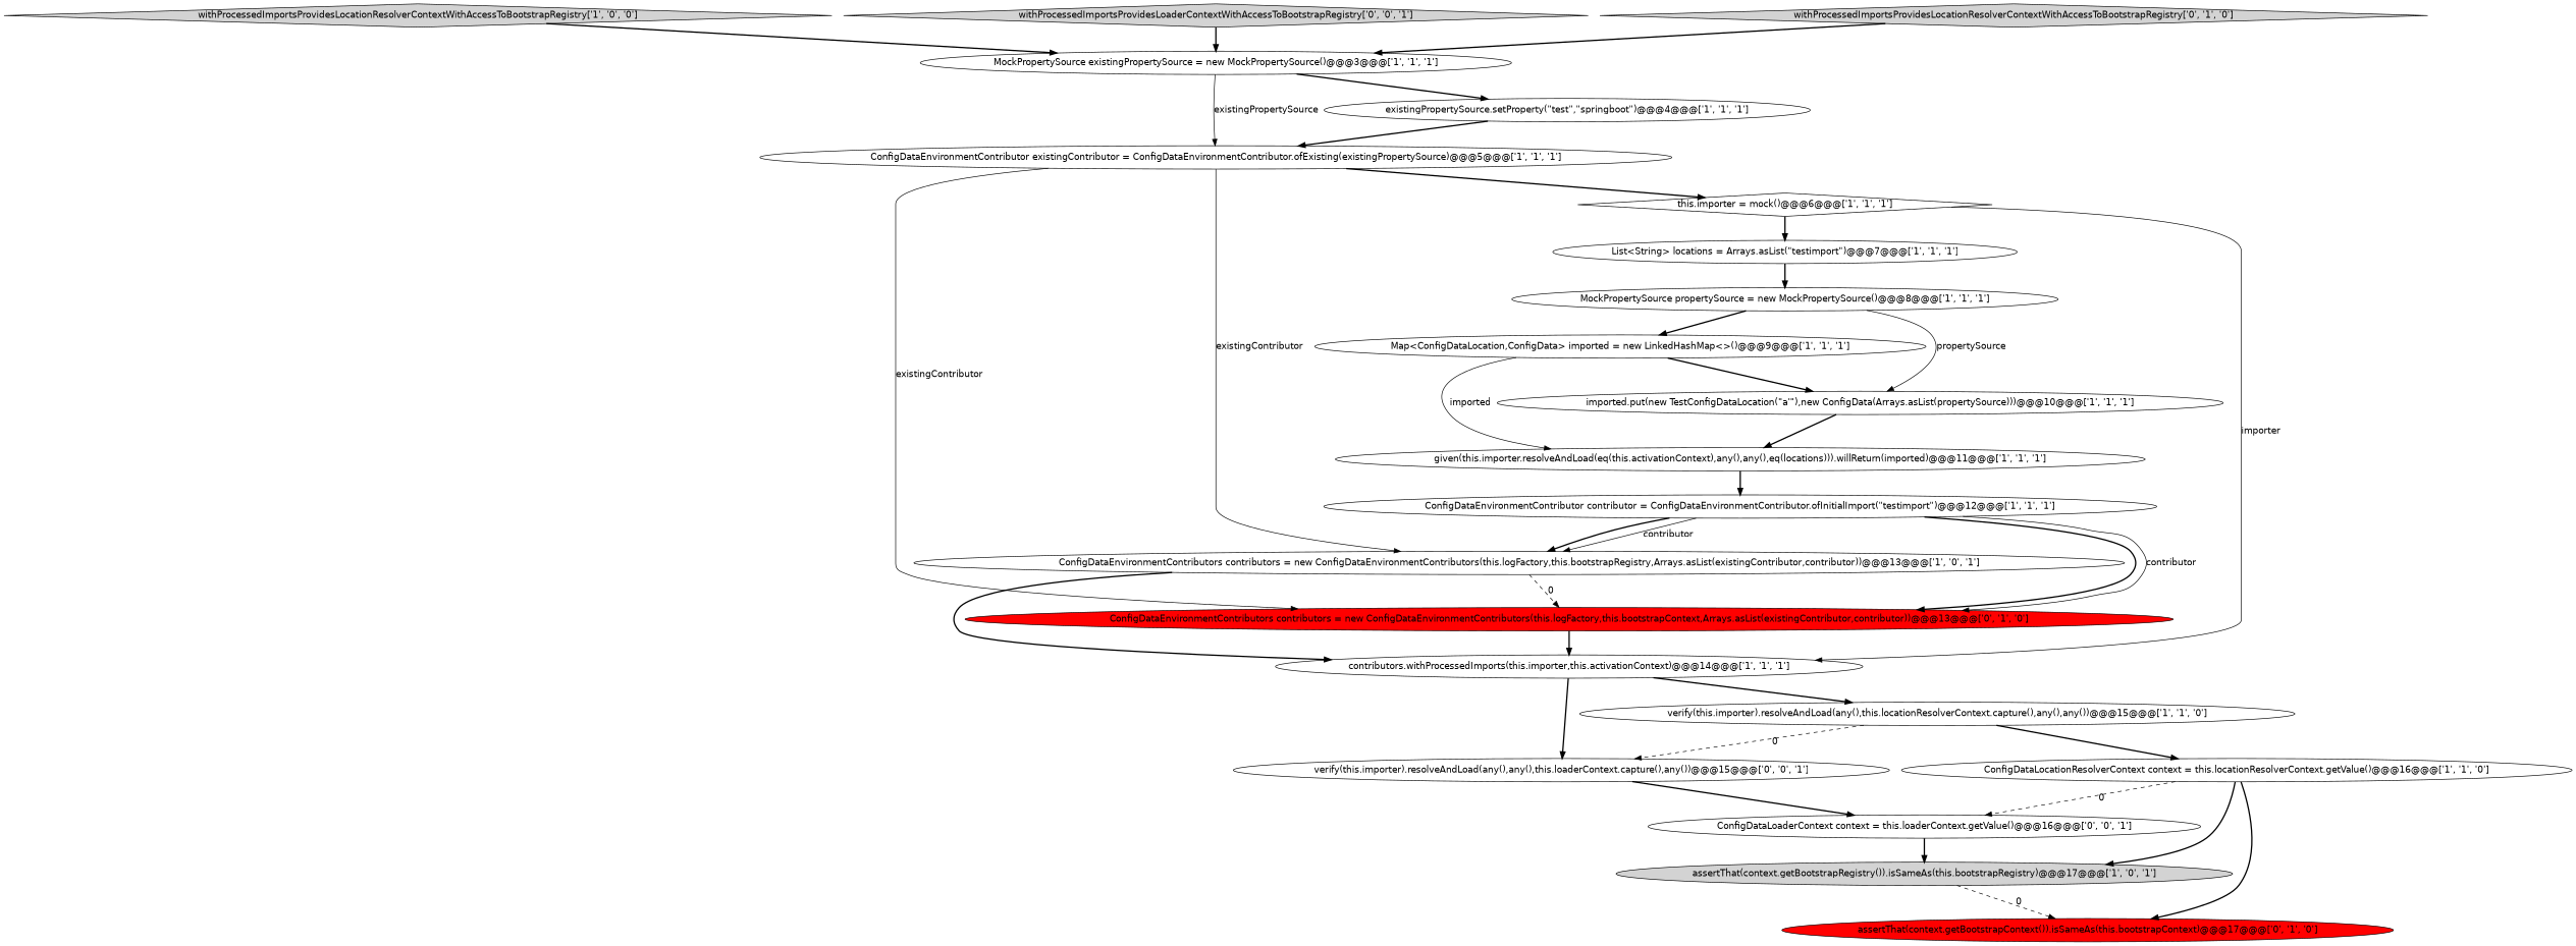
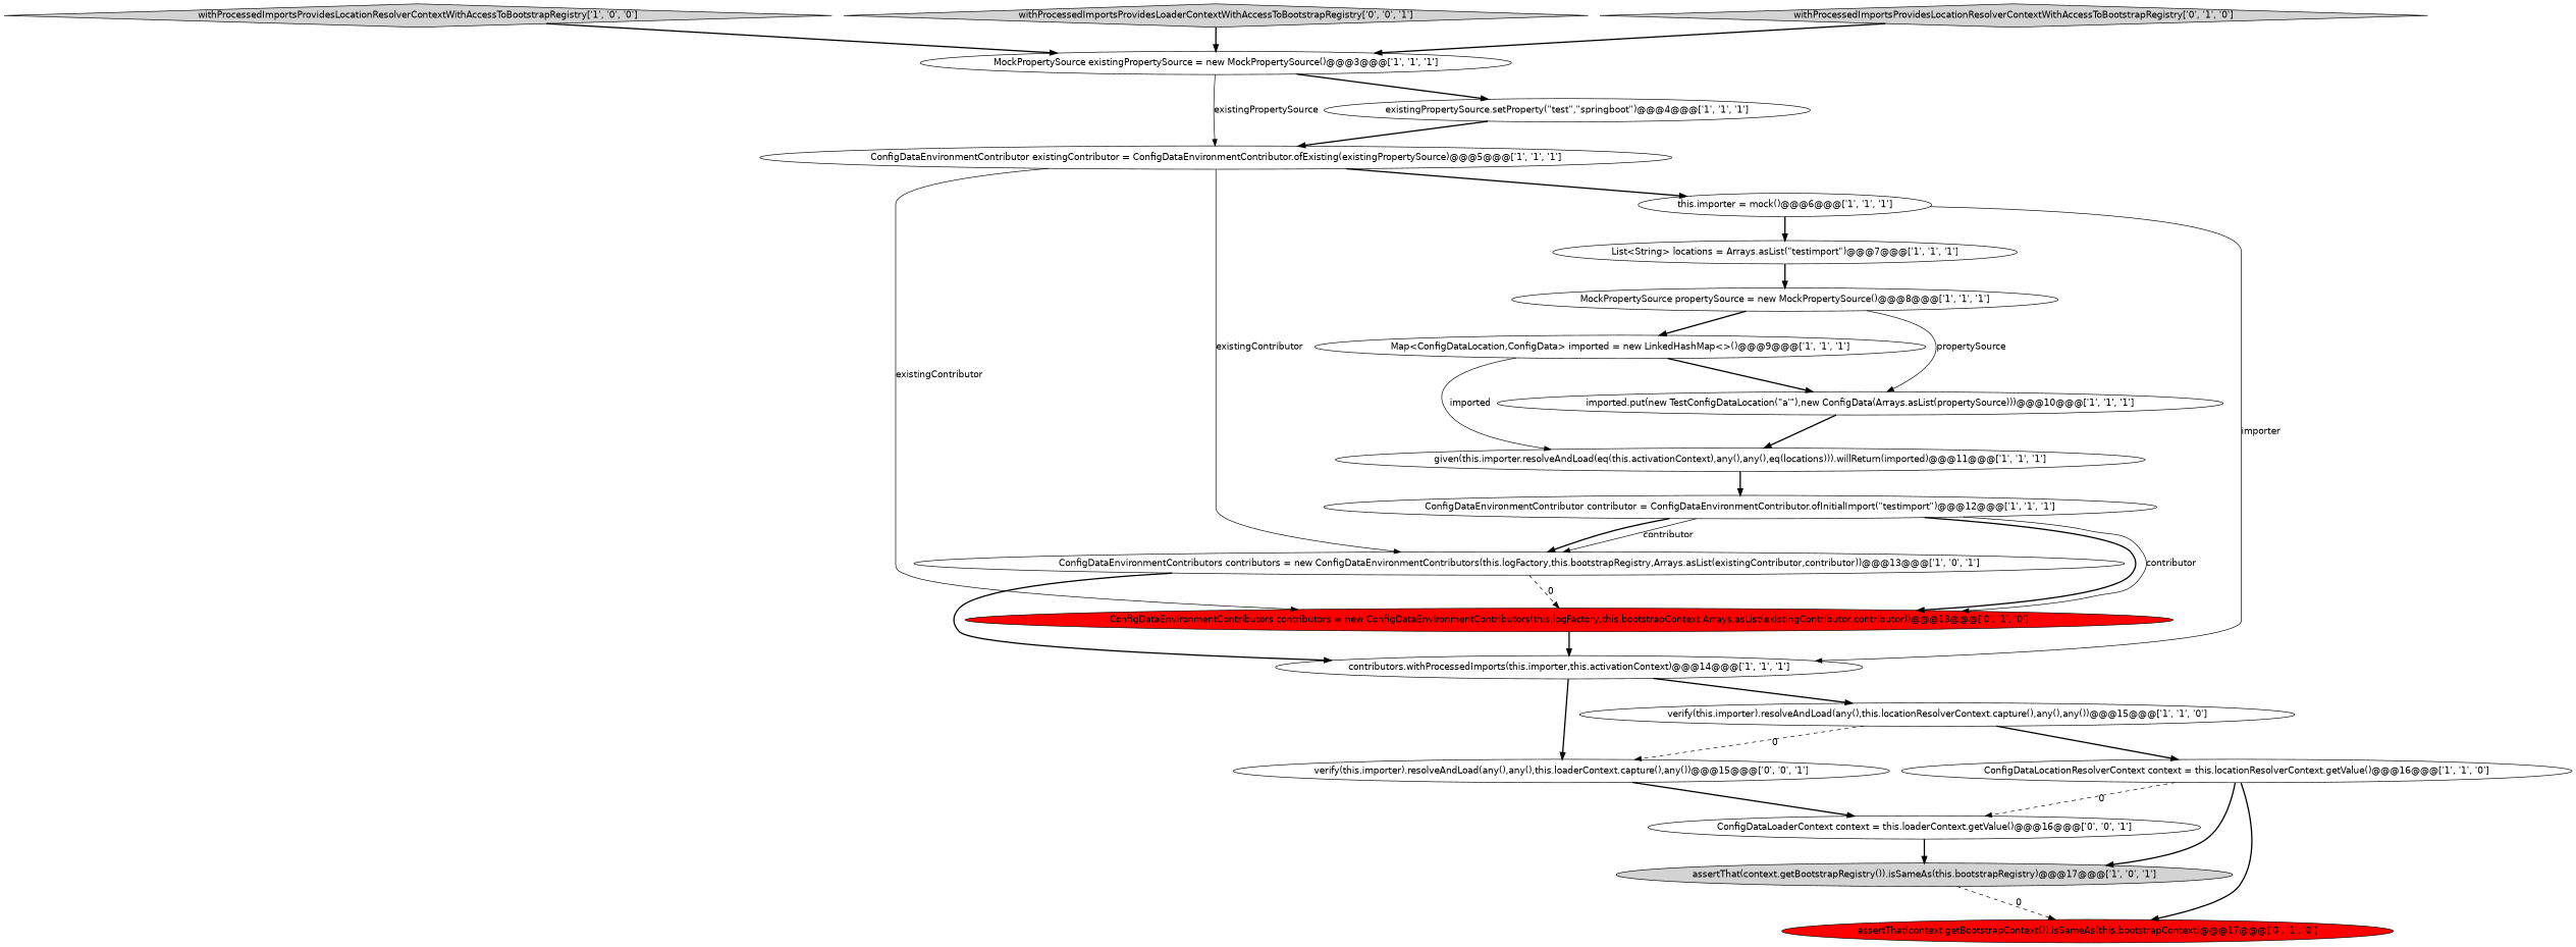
  digraph {
    fontname="DejaVu Sans"
    node [fillcolor=white shape=ellipse style=filled fontname="DejaVu Sans"]
    edge [style=bold fontname="DejaVu Sans"]
    n1 [fillcolor=red label="ConfigDataEnvironmentContributors contributors = new ConfigDataEnvironmentContributors(this.logFactory,this.bootstrapContext,Arrays.asList(existingContributor,contributor))@@@13@@@['0', '1', '0']"]
    n2 [label="contributors.withProcessedImports(this.importer,this.activationContext)@@@14@@@['1', '1', '1']"]
    n3 [label="MockPropertySource propertySource = new MockPropertySource()@@@8@@@['1', '1', '1']"]
    n4 [label="imported.put(new TestConfigDataLocation(\"a'\"),new ConfigData(Arrays.asList(propertySource)))@@@10@@@['1', '1', '1']"]
    n5 [label="Map<ConfigDataLocation,ConfigData> imported = new LinkedHashMap<>()@@@9@@@['1', '1', '1']"]
    n6 [label="ConfigDataEnvironmentContributor existingContributor = ConfigDataEnvironmentContributor.ofExisting(existingPropertySource)@@@5@@@['1', '1', '1']"]
    n7 [label="ConfigDataEnvironmentContributors contributors = new ConfigDataEnvironmentContributors(this.logFactory,this.bootstrapRegistry,Arrays.asList(existingContributor,contributor))@@@13@@@['1', '0', '1']"]
-   n8 [label="this.importer = mock()@@@6@@@['1', '1', '1']" shape=diamond]
+   n8 [label="this.importer = mock()@@@6@@@['1', '1', '1']"]
    n9 [fillcolor=lightgray label="withProcessedImportsProvidesLocationResolverContextWithAccessToBootstrapRegistry['1', '0', '0']" shape=diamond]
    n10 [label="MockPropertySource existingPropertySource = new MockPropertySource()@@@3@@@['1', '1', '1']"]
    n11 [label="given(this.importer.resolveAndLoad(eq(this.activationContext),any(),any(),eq(locations))).willReturn(imported)@@@11@@@['1', '1', '1']"]
    n12 [fillcolor=lightgray label="assertThat(context.getBootstrapRegistry()).isSameAs(this.bootstrapRegistry)@@@17@@@['1', '0', '1']"]
    n13 [fillcolor=red label="assertThat(context.getBootstrapContext()).isSameAs(this.bootstrapContext)@@@17@@@['0', '1', '0']"]
    n14 [fillcolor=lightgray label="withProcessedImportsProvidesLoaderContextWithAccessToBootstrapRegistry['0', '0', '1']" shape=diamond]
    n15 [label="List<String> locations = Arrays.asList(\"testimport\")@@@7@@@['1', '1', '1']"]
    n16 [label="existingPropertySource.setProperty(\"test\",\"springboot\")@@@4@@@['1', '1', '1']"]
    n17 [fillcolor=lightgray label="withProcessedImportsProvidesLocationResolverContextWithAccessToBootstrapRegistry['0', '1', '0']" shape=diamond]
    n18 [label="ConfigDataEnvironmentContributor contributor = ConfigDataEnvironmentContributor.ofInitialImport(\"testimport\")@@@12@@@['1', '1', '1']"]
    n19 [label="verify(this.importer).resolveAndLoad(any(),any(),this.loaderContext.capture(),any())@@@15@@@['0', '0', '1']"]
    n20 [label="verify(this.importer).resolveAndLoad(any(),this.locationResolverContext.capture(),any(),any())@@@15@@@['1', '1', '0']"]
    n21 [label="ConfigDataLoaderContext context = this.loaderContext.getValue()@@@16@@@['0', '0', '1']"]
    n22 [label="ConfigDataLocationResolverContext context = this.locationResolverContext.getValue()@@@16@@@['1', '1', '0']"]
    n1 -> n2
    n2 -> n19
    n2 -> n20
    n3 -> n4 [label=propertySource style=solid]
    n3 -> n5
    n4 -> n11
    n5 -> n4
    n5 -> n11 [label=imported style=solid]
    n6 -> n1 [label=existingContributor style=solid]
    n6 -> n7 [label=existingContributor style=solid]
    n6 -> n8
    n7 -> n1 [label=0 style=dashed]
    n7 -> n2
    n8 -> n2 [label=importer style=solid]
    n8 -> n15
    n9 -> n10
    n10 -> n6 [label=existingPropertySource style=solid]
    n10 -> n16
    n11 -> n18
    n12 -> n13 [label=0 style=dashed]
    n14 -> n10
    n15 -> n3
    n16 -> n6
    n17 -> n10
    n18 -> n1
    n18 -> n1 [label=contributor style=solid]
    n18 -> n7 [label=contributor style=solid]
    n18 -> n7
    n19 -> n21
    n20 -> n19 [label=0 style=dashed]
    n20 -> n22
    n21 -> n12
    n22 -> n12
    n22 -> n13
    n22 -> n21 [label=0 style=dashed]
  }
